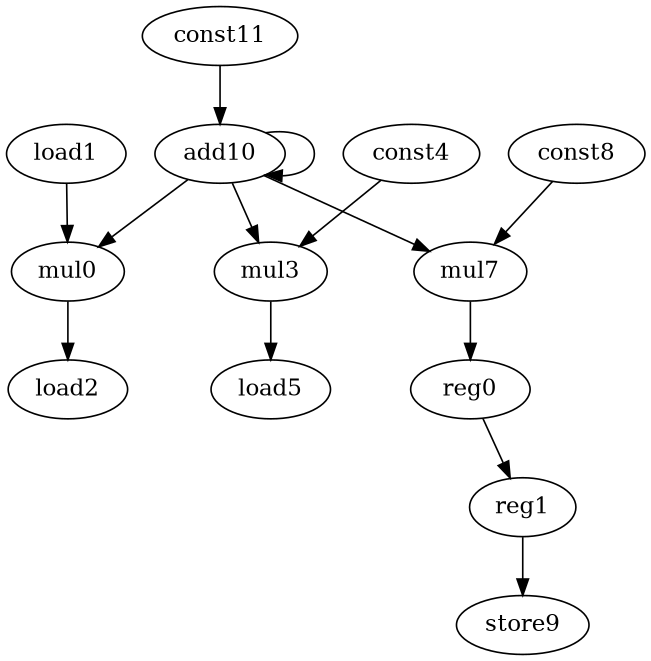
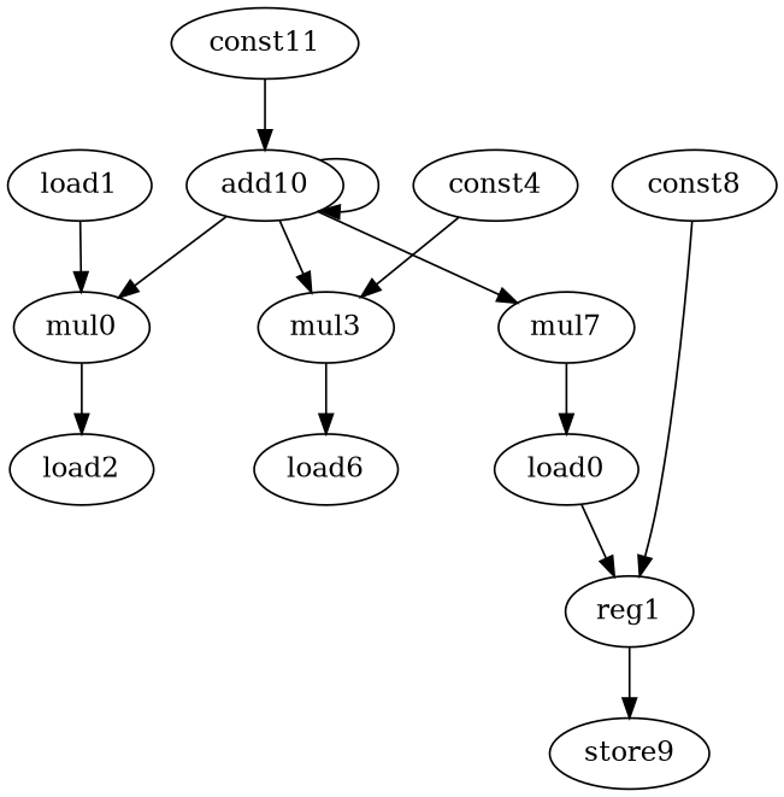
  digraph {
    node [opcode=const]
    edge [operand=0]
    mul0 [opcode=mul]
    load2 [opcode=load]
    n3 [label=load1]
    mul3 [opcode=mul]
-   load5 [opcode=load]
+   load5 [opcode=load label=load6]
    const4
    store9 [opcode=store]
    mul7 [opcode=mul]
-   reg0 [opcode=""]
+   reg0 [label=load0 opcode=""]
    reg1 [opcode=""]
    const8
    add10 [opcode=add]
    const11
    mul0 -> load2
    n3 -> mul0
    mul3 -> load5
    const4 -> mul3
    mul7 -> reg0 [operand=""]
    reg0 -> reg1 [operand=""]
    reg1 -> store9 [operand=1]
-   const8 -> mul7
+   const8 -> reg1
    add10 -> mul0 [operand=1]
    add10 -> mul3 [operand=1]
    add10 -> mul7 [operand=1]
    add10 -> add10
    const11 -> add10 [operand=1]
  }
